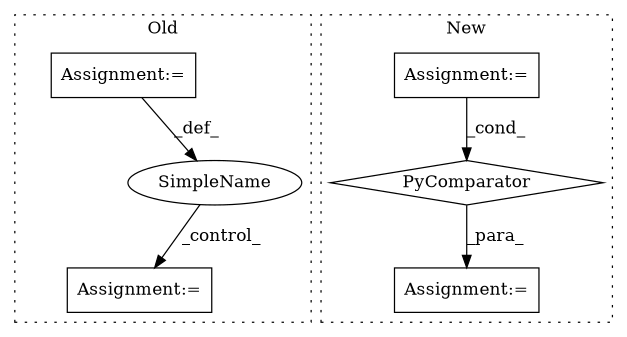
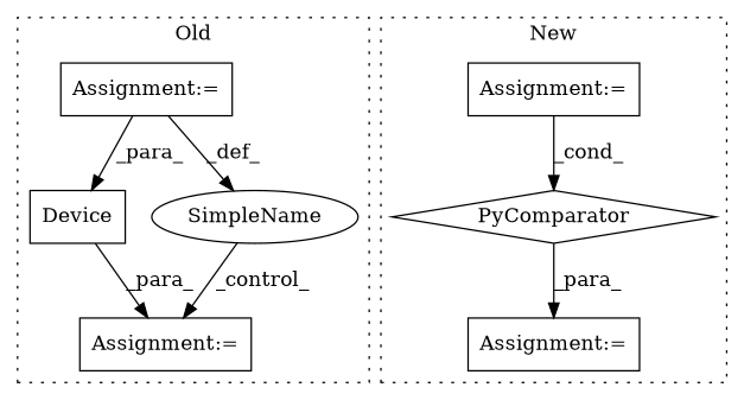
  digraph {
    node [a=7 l=61 s=2900 shape=box]
+   n1 [a=32 l="7,1" label=Device s="3342,3369"]
    n2 [l=1 label="Assignment:=" s=3341]
    n3 [a=42 label=SimpleName shape=ellipse l="" s=""]
    n4 [l="72,2" label="Assignment:=" s="3179,3284"]
    n5 [a=113 label=PyComparator shape=diamond]
    n6 [label="Assignment:="]
    n7 [l=14 label="Assignment:=" s=2779]
    subgraph cluster_1 {
      label=Old
      style=dotted
+     n1
      n2
      n3
      n4
    }
    subgraph cluster_2 {
      label=New
      style=dotted
      n5
      n6
      n7
    }
+   n1 -> n2 [label=_para_]
    n3 -> n2 [label=_control_]
+   n4 -> n1 [label=_para_]
    n4 -> n3 [label=_def_]
    n5 -> n7 [label=_para_]
    n6 -> n5 [label=_cond_]
  }
